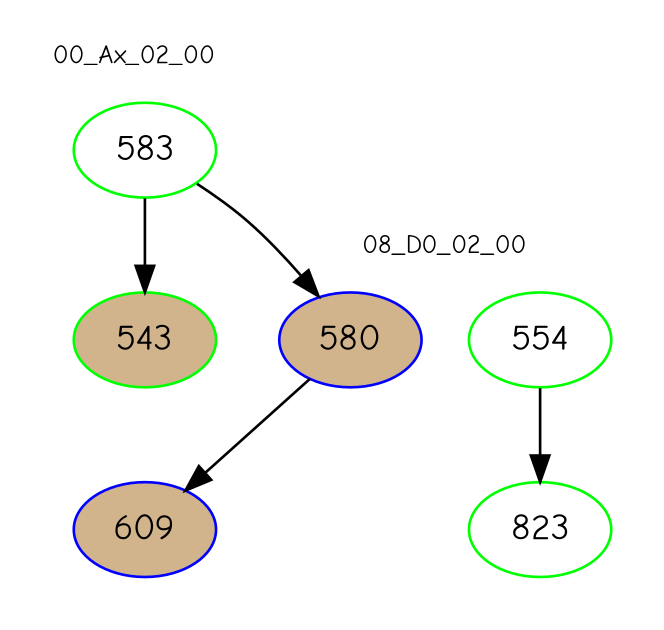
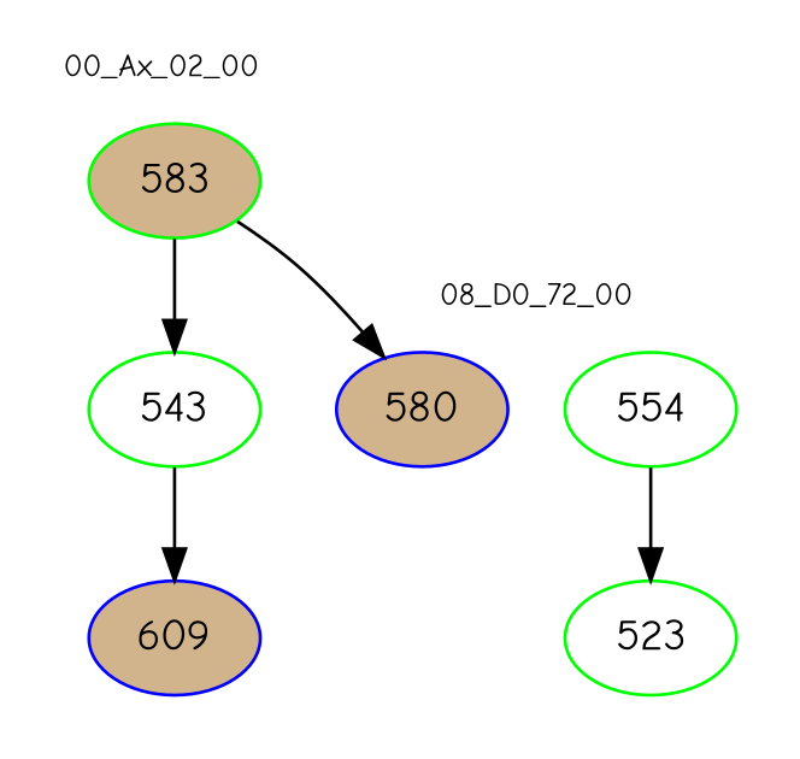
  digraph {
    fontname="Comic Neue"
    node [color=green fillcolor=tan fontname="Comic Neue" style=filled]
    edge [color=black fontname="Comic Neue"]
-   n1 [fillcolor=white label=583]
-   n2 [label=543]
+   n1 [label=583]
+   n2 [fillcolor=white label=543]
    n3 [color=blue label=609]
    n4 [fillcolor=white label=554]
-   n5 [fillcolor=white label=823]
+   n5 [fillcolor=white label=523]
    n6 [color=blue label=580]
    subgraph cluster_1 {
      color=white
      fontsize=10
      label="00_Ax_02_00"
      n1
      n2
      n3
    }
    subgraph cluster_2 {
      color=white
      fontsize=10
-     label="08_D0_02_00"
+     label="08_D0_72_00"
      n4
      n5
      n6
    }
    n1 -> n2
    n1 -> n6
-   n6 -> n3
+   n2 -> n3
    n4 -> n5
  }
